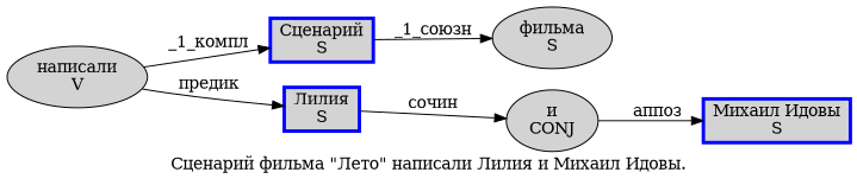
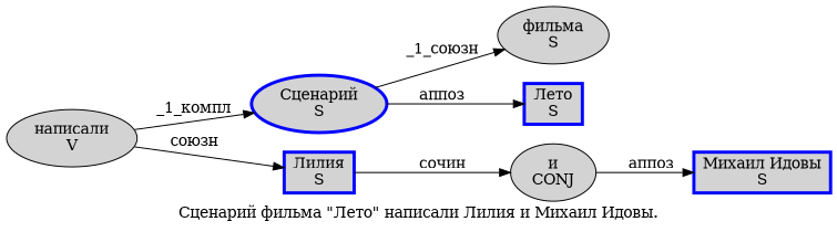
  digraph {
    label="Сценарий фильма \"Лето\" написали Лилия и Михаил Идовы."
    rankdir=LR
    node [color=blue fillcolor=lightgray penwidth=3 shape=box style=filled]
-   n1 [label="Сценарий\nS"]
+   n1 [label="Сценарий\nS" shape=ellipse]
    n2 [label="фильма\nS" penwidth=1 shape=ellipse color=""]
+   n3 [label="Лето\nS"]
    n4 [label="написали\nV" penwidth=1 shape=ellipse color=""]
    n5 [label="Лилия\nS"]
    n6 [label="и\nCONJ" penwidth=1 shape=ellipse color=""]
    n7 [label="Михаил Идовы\nS"]
    n1 -> n2 [label="_1_союзн"]
+   n1 -> n3 [label="аппоз"]
    n4 -> n1 [label="_1_компл"]
-   n4 -> n5 [label="предик"]
+   n4 -> n5 [label="союзн"]
    n5 -> n6 [label="сочин"]
    n6 -> n7 [label="аппоз"]
  }
